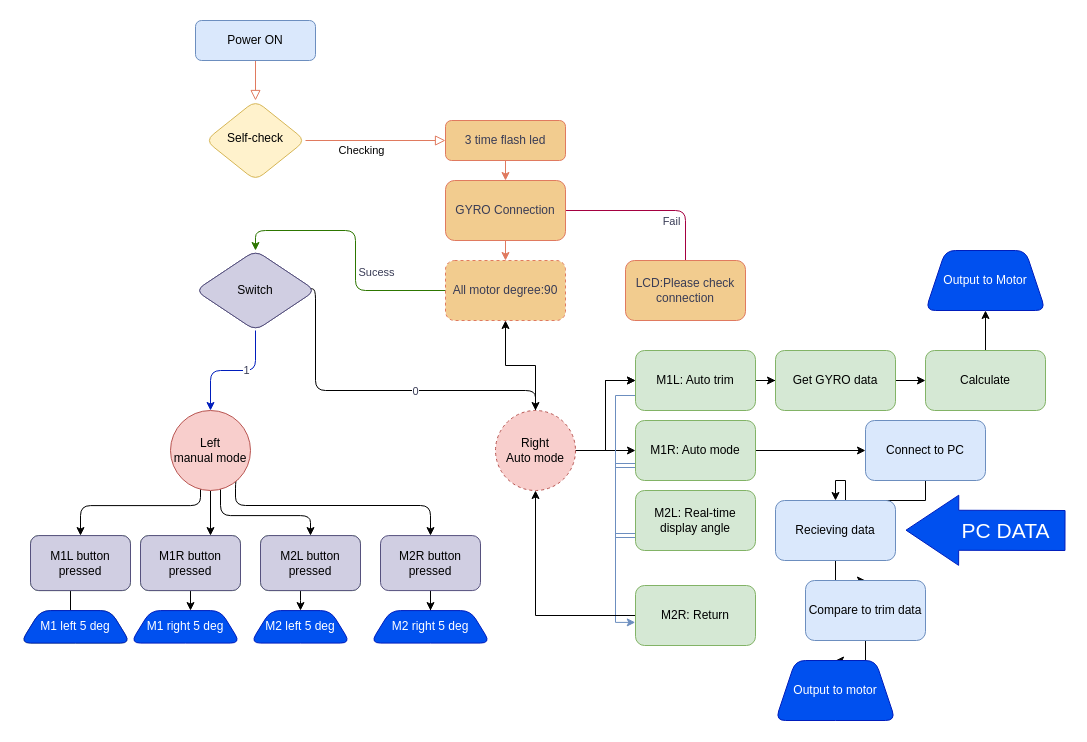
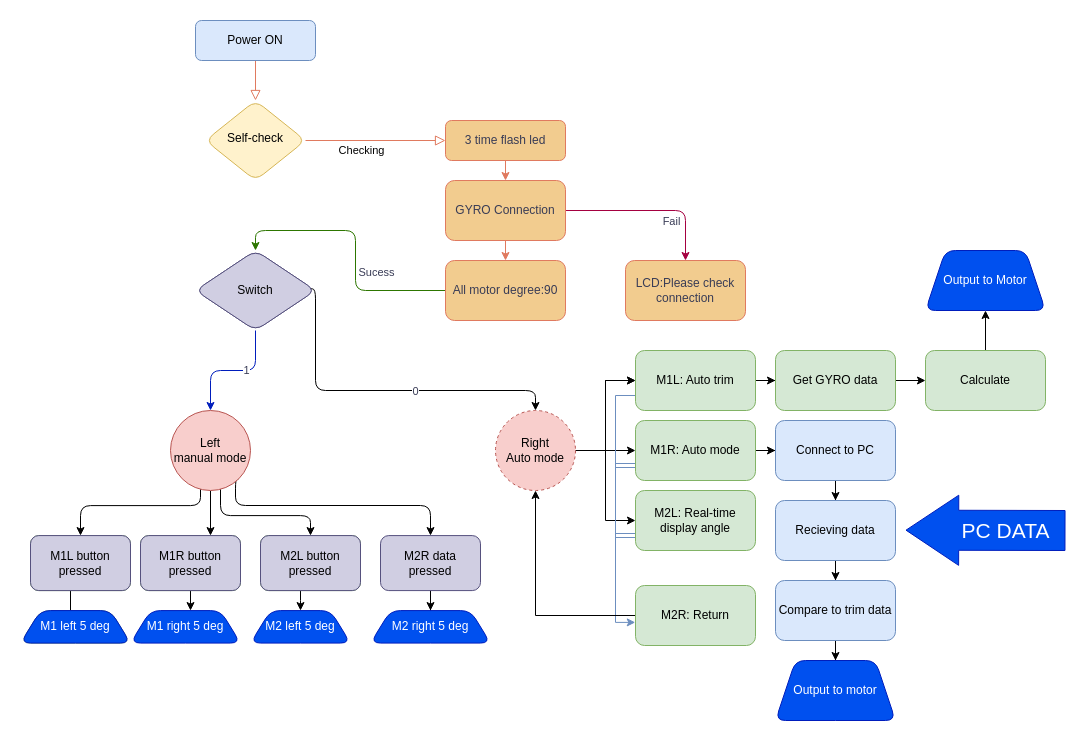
  <mxCell id="0" />
  <mxCell id="1" parent="0" />
  <mxCell id="2" value="" style="rounded=1;html=1;jettySize=auto;orthogonalLoop=1;fontSize=11;endArrow=block;endFill=0;endSize=8;strokeWidth=1;shadow=0;labelBackgroundColor=none;edgeStyle=orthogonalEdgeStyle;strokeColor=#E07A5F;fontColor=default;" parent="1" source="3" target="5" edge="1"><mxGeometry relative="1" as="geometry" /></mxCell>
  <mxCell id="3" value="Power ON" style="rounded=1;whiteSpace=wrap;html=1;fontSize=12;glass=0;strokeWidth=1;shadow=0;labelBackgroundColor=none;fillColor=#dae8fc;strokeColor=#6c8ebf;" parent="1" vertex="1"><mxGeometry x="195" y="20" width="120" height="40" as="geometry" /></mxCell>
  <mxCell id="4" value="Checking" style="edgeStyle=orthogonalEdgeStyle;rounded=1;html=1;jettySize=auto;orthogonalLoop=1;fontSize=11;endArrow=block;endFill=0;endSize=8;strokeWidth=1;shadow=0;labelBackgroundColor=none;strokeColor=#E07A5F;fontColor=default;" parent="1" source="5" target="9" edge="1"><mxGeometry x="-0.2" y="-10" relative="1" as="geometry"><mxPoint as="offset" /></mxGeometry></mxCell>
  <mxCell id="5" value="Self-check" style="rhombus;whiteSpace=wrap;html=1;shadow=0;fontFamily=Helvetica;fontSize=12;align=center;strokeWidth=1;spacing=6;spacingTop=-4;rounded=1;labelBackgroundColor=none;fillColor=#fff2cc;strokeColor=#d6b656;" parent="1" vertex="1"><mxGeometry x="205" y="100" width="100" height="80" as="geometry" /></mxCell>
  <mxCell id="6" value="" style="edgeStyle=orthogonalEdgeStyle;rounded=1;orthogonalLoop=1;jettySize=auto;html=1;labelBackgroundColor=none;strokeColor=#E07A5F;fontColor=default;" edge="1" parent="1" source="9" target="11"><mxGeometry relative="1" as="geometry" /></mxCell>
- <mxCell id="7" value="" style="edgeStyle=orthogonalEdgeStyle;rounded=1;orthogonalLoop=1;jettySize=auto;html=1;exitX=1;exitY=0.5;exitDx=0;exitDy=0;labelBackgroundColor=none;fontColor=default;fillColor=#d80073;strokeColor=#A50040;endArrow=none;" edge="1" parent="1" source="11" target="12"><mxGeometry relative="1" as="geometry" /></mxCell>
+ <mxCell id="7" value="" style="edgeStyle=orthogonalEdgeStyle;rounded=1;orthogonalLoop=1;jettySize=auto;html=1;exitX=1;exitY=0.5;exitDx=0;exitDy=0;labelBackgroundColor=none;fontColor=default;fillColor=#d80073;strokeColor=#A50040;" edge="1" parent="1" source="11" target="12"><mxGeometry relative="1" as="geometry" /></mxCell>
  <mxCell id="8" value="Fail" style="edgeLabel;html=1;align=center;verticalAlign=middle;resizable=0;points=[];rounded=1;labelBackgroundColor=none;fontColor=#393C56;" vertex="1" connectable="0" parent="7"><mxGeometry x="0.237" y="-2" relative="1" as="geometry"><mxPoint y="8" as="offset" /></mxGeometry></mxCell>
  <mxCell id="9" value="3 time flash led" style="rounded=1;whiteSpace=wrap;html=1;fontSize=12;glass=0;strokeWidth=1;shadow=0;labelBackgroundColor=none;fillColor=#F2CC8F;strokeColor=#E07A5F;fontColor=#393C56;" parent="1" vertex="1"><mxGeometry x="445" y="120" width="120" height="40" as="geometry" /></mxCell>
  <mxCell id="10" value="" style="edgeStyle=orthogonalEdgeStyle;rounded=1;orthogonalLoop=1;jettySize=auto;html=1;labelBackgroundColor=none;strokeColor=#E07A5F;fontColor=default;" edge="1" parent="1" source="11" target="15"><mxGeometry relative="1" as="geometry" /></mxCell>
  <mxCell id="11" value="GYRO Connection" style="whiteSpace=wrap;html=1;rounded=1;glass=0;strokeWidth=1;shadow=0;labelBackgroundColor=none;fillColor=#F2CC8F;strokeColor=#E07A5F;fontColor=#393C56;" vertex="1" parent="1"><mxGeometry x="445" y="180" width="120" height="60" as="geometry" /></mxCell>
  <mxCell id="12" value="LCD:Please check connection" style="whiteSpace=wrap;html=1;rounded=1;glass=0;strokeWidth=1;shadow=0;labelBackgroundColor=none;fillColor=#F2CC8F;strokeColor=#E07A5F;fontColor=#393C56;" vertex="1" parent="1"><mxGeometry x="625" y="260" width="120" height="60" as="geometry" /></mxCell>
  <mxCell id="13" value="" style="edgeStyle=orthogonalEdgeStyle;rounded=1;orthogonalLoop=1;jettySize=auto;html=1;entryX=0.5;entryY=0;entryDx=0;entryDy=0;exitX=0;exitY=0.5;exitDx=0;exitDy=0;labelBackgroundColor=none;fontColor=default;fillColor=#60a917;strokeColor=#2D7600;" edge="1" parent="1" source="15" target="20"><mxGeometry relative="1" as="geometry"><mxPoint x="315" y="290" as="targetPoint" /><Array as="points"><mxPoint x="495" y="290" /><mxPoint x="355" y="290" /><mxPoint x="355" y="230" /><mxPoint x="255" y="230" /></Array></mxGeometry></mxCell>
  <mxCell id="14" value="Sucess" style="edgeLabel;html=1;align=center;verticalAlign=middle;resizable=0;points=[];rounded=1;labelBackgroundColor=none;fontColor=#393C56;" vertex="1" connectable="0" parent="13"><mxGeometry x="0.176" y="1" relative="1" as="geometry"><mxPoint x="21" y="9" as="offset" /></mxGeometry></mxCell>
- <mxCell id="15" value="All motor degree:90" style="whiteSpace=wrap;html=1;rounded=1;glass=0;strokeWidth=1;shadow=0;labelBackgroundColor=none;fillColor=#F2CC8F;strokeColor=#E07A5F;fontColor=#393C56;dashed=1;" vertex="1" parent="1"><mxGeometry x="445" y="260" width="120" height="60" as="geometry" /></mxCell>
+ <mxCell id="15" value="All motor degree:90" style="whiteSpace=wrap;html=1;rounded=1;glass=0;strokeWidth=1;shadow=0;labelBackgroundColor=none;fillColor=#F2CC8F;strokeColor=#E07A5F;fontColor=#393C56;" vertex="1" parent="1"><mxGeometry x="445" y="260" width="120" height="60" as="geometry" /></mxCell>
  <mxCell id="16" value="" style="edgeStyle=orthogonalEdgeStyle;rounded=1;orthogonalLoop=1;jettySize=auto;html=1;labelBackgroundColor=none;strokeColor=#000000;fontColor=default;exitX=0.947;exitY=0.479;exitDx=0;exitDy=0;exitPerimeter=0;fillColor=#f5f5f5;gradientColor=#b3b3b3;" edge="1" parent="1" source="20" target="25"><mxGeometry relative="1" as="geometry"><Array as="points"><mxPoint x="315" y="288" /><mxPoint x="315" y="390" /><mxPoint x="535" y="390" /></Array></mxGeometry></mxCell>
  <mxCell id="17" value="0" style="edgeLabel;html=1;align=center;verticalAlign=middle;resizable=0;points=[];rounded=1;labelBackgroundColor=default;fontColor=#393C56;" vertex="1" connectable="0" parent="16"><mxGeometry x="-0.184" y="1" relative="1" as="geometry"><mxPoint x="66" y="1" as="offset" /></mxGeometry></mxCell>
  <mxCell id="18" value="" style="edgeStyle=orthogonalEdgeStyle;rounded=1;orthogonalLoop=1;jettySize=auto;html=1;labelBackgroundColor=none;strokeColor=#001DBC;fontColor=default;fillColor=#0050ef;" edge="1" parent="1" source="20" target="30"><mxGeometry relative="1" as="geometry"><mxPoint x="95" y="290" as="targetPoint" /></mxGeometry></mxCell>
  <mxCell id="19" value="1" style="edgeLabel;html=1;align=center;verticalAlign=middle;resizable=0;points=[];rounded=1;labelBackgroundColor=default;fontColor=#393C56;" vertex="1" connectable="0" parent="18"><mxGeometry x="-0.193" relative="1" as="geometry"><mxPoint y="-1" as="offset" /></mxGeometry></mxCell>
  <mxCell id="20" value="Switch" style="rhombus;whiteSpace=wrap;html=1;rounded=1;labelBackgroundColor=none;fillColor=#d0cee2;strokeColor=#56517e;" vertex="1" parent="1"><mxGeometry x="195" y="250" width="120" height="80" as="geometry" /></mxCell>
  <mxCell id="21" value="" style="edgeStyle=orthogonalEdgeStyle;rounded=0;orthogonalLoop=1;jettySize=auto;html=1;" edge="1" parent="1" source="25" target="45"><mxGeometry relative="1" as="geometry" /></mxCell>
  <mxCell id="22" value="" style="edgeStyle=orthogonalEdgeStyle;rounded=0;orthogonalLoop=1;jettySize=auto;html=1;" edge="1" parent="1" source="25" target="45"><mxGeometry relative="1" as="geometry" /></mxCell>
  <mxCell id="23" value="" style="edgeStyle=orthogonalEdgeStyle;rounded=0;orthogonalLoop=1;jettySize=auto;html=1;" edge="1" parent="1" source="25" target="50"><mxGeometry relative="1" as="geometry"><Array as="points"><mxPoint x="605" y="450" /><mxPoint x="605" y="450" /></Array></mxGeometry></mxCell>
- <mxCell id="24" style="edgeStyle=orthogonalEdgeStyle;rounded=0;orthogonalLoop=1;jettySize=auto;html=1;" edge="1" parent="1" source="25" target="15"><mxGeometry relative="1" as="geometry" /></mxCell>
+ <mxCell id="24" style="edgeStyle=orthogonalEdgeStyle;rounded=0;orthogonalLoop=1;jettySize=auto;html=1;entryX=0;entryY=0.5;entryDx=0;entryDy=0;" edge="1" parent="1" source="25" target="47"><mxGeometry relative="1" as="geometry" /></mxCell>
  <mxCell id="25" value="Right&lt;br&gt;Auto mode" style="ellipse;whiteSpace=wrap;html=1;rounded=1;labelBackgroundColor=none;fillColor=#f8cecc;strokeColor=#b85450;dashed=1;" vertex="1" parent="1"><mxGeometry x="495" y="410" width="80" height="80" as="geometry" /></mxCell>
  <mxCell id="26" value="" style="edgeStyle=orthogonalEdgeStyle;orthogonalLoop=1;jettySize=auto;html=1;rounded=1;strokeWidth=1;" edge="1" parent="1" source="30" target="32"><mxGeometry relative="1" as="geometry"><Array as="points"><mxPoint x="200" y="505.08" /><mxPoint x="80" y="505.08" /></Array></mxGeometry></mxCell>
  <mxCell id="27" value="" style="edgeStyle=orthogonalEdgeStyle;orthogonalLoop=1;jettySize=auto;html=1;rounded=1;strokeWidth=1;" edge="1" parent="1" source="30" target="34"><mxGeometry relative="1" as="geometry"><Array as="points"><mxPoint x="210" y="540.08" /><mxPoint x="190" y="540.08" /></Array></mxGeometry></mxCell>
  <mxCell id="28" value="" style="edgeStyle=orthogonalEdgeStyle;orthogonalLoop=1;jettySize=auto;html=1;rounded=1;strokeWidth=1;" edge="1" parent="1" source="30" target="36"><mxGeometry relative="1" as="geometry"><Array as="points"><mxPoint x="220" y="515.08" /><mxPoint x="310" y="515.08" /></Array></mxGeometry></mxCell>
  <mxCell id="29" value="" style="edgeStyle=orthogonalEdgeStyle;orthogonalLoop=1;jettySize=auto;html=1;exitX=1;exitY=1;exitDx=0;exitDy=0;rounded=1;strokeWidth=1;" edge="1" parent="1" source="30" target="38"><mxGeometry relative="1" as="geometry"><Array as="points"><mxPoint x="235" y="478" /><mxPoint x="235" y="505" /><mxPoint x="430" y="505" /></Array></mxGeometry></mxCell>
  <mxCell id="30" value="Left&lt;br&gt;manual mode" style="ellipse;whiteSpace=wrap;html=1;rounded=1;labelBackgroundColor=none;fillColor=#f8cecc;strokeColor=#b85450;" vertex="1" parent="1"><mxGeometry x="170" y="410" width="80" height="80" as="geometry" /></mxCell>
  <mxCell id="31" value="" style="edgeStyle=orthogonalEdgeStyle;rounded=0;orthogonalLoop=1;jettySize=auto;html=1;" edge="1" parent="1" source="32" target="39"><mxGeometry relative="1" as="geometry"><Array as="points"><mxPoint x="70" y="610.08" /><mxPoint x="70" y="610.08" /></Array></mxGeometry></mxCell>
  <mxCell id="32" value="M1L button pressed" style="whiteSpace=wrap;html=1;fillColor=#d5e8d4;strokeColor=#82b366;rounded=1;labelBackgroundColor=none;" vertex="1" parent="1"><mxGeometry x="30" y="535.08" width="100" height="55" as="geometry" /></mxCell>
  <mxCell id="33" value="" style="edgeStyle=orthogonalEdgeStyle;rounded=0;orthogonalLoop=1;jettySize=auto;html=1;" edge="1" parent="1" source="34" target="40"><mxGeometry relative="1" as="geometry"><Array as="points"><mxPoint x="185" y="620.08" /><mxPoint x="185" y="620.08" /></Array></mxGeometry></mxCell>
  <mxCell id="34" value="M1R button pressed" style="whiteSpace=wrap;html=1;fillColor=#d5e8d4;strokeColor=#82b366;rounded=1;labelBackgroundColor=none;" vertex="1" parent="1"><mxGeometry x="140" y="535.08" width="100" height="55" as="geometry" /></mxCell>
  <mxCell id="35" value="" style="edgeStyle=orthogonalEdgeStyle;rounded=0;orthogonalLoop=1;jettySize=auto;html=1;" edge="1" parent="1" source="36" target="41"><mxGeometry relative="1" as="geometry"><Array as="points"><mxPoint x="300" y="600.08" /><mxPoint x="300" y="600.08" /></Array></mxGeometry></mxCell>
  <mxCell id="36" value="M2L button pressed" style="whiteSpace=wrap;html=1;fillColor=#d5e8d4;strokeColor=#82b366;rounded=1;labelBackgroundColor=none;" vertex="1" parent="1"><mxGeometry x="260" y="535.08" width="100" height="55" as="geometry" /></mxCell>
  <mxCell id="37" style="edgeStyle=orthogonalEdgeStyle;rounded=0;orthogonalLoop=1;jettySize=auto;html=1;entryX=0.5;entryY=0;entryDx=0;entryDy=0;" edge="1" parent="1" source="38" target="42"><mxGeometry relative="1" as="geometry" /></mxCell>
- <mxCell id="38" value="M2R button pressed" style="whiteSpace=wrap;html=1;fillColor=#d0cee2;strokeColor=#56517e;rounded=1;labelBackgroundColor=none;" vertex="1" parent="1"><mxGeometry x="380" y="535.08" width="100" height="55" as="geometry" /></mxCell>
+ <mxCell id="38" value="M2R data pressed" style="whiteSpace=wrap;html=1;fillColor=#d0cee2;strokeColor=#56517e;rounded=1;labelBackgroundColor=none;" vertex="1" parent="1"><mxGeometry x="380" y="535.08" width="100" height="55" as="geometry" /></mxCell>
  <mxCell id="39" value="M1 left 5 deg" style="shape=trapezoid;perimeter=trapezoidPerimeter;whiteSpace=wrap;html=1;fixedSize=1;fillColor=#d5e8d4;strokeColor=#82b366;rounded=1;labelBackgroundColor=none;" vertex="1" parent="1"><mxGeometry x="20" y="610.08" width="110" height="32.5" as="geometry" /></mxCell>
  <mxCell id="40" value="M1 right 5 deg" style="shape=trapezoid;perimeter=trapezoidPerimeter;whiteSpace=wrap;html=1;fixedSize=1;fillColor=#0050ef;strokeColor=#001DBC;rounded=1;labelBackgroundColor=none;fontColor=#ffffff;" vertex="1" parent="1"><mxGeometry x="130" y="610.08" width="110" height="32.5" as="geometry" /></mxCell>
  <mxCell id="41" value="M2 left 5 deg" style="shape=trapezoid;perimeter=trapezoidPerimeter;whiteSpace=wrap;html=1;fixedSize=1;fillColor=#0050ef;strokeColor=#001DBC;rounded=1;labelBackgroundColor=none;fontColor=#ffffff;" vertex="1" parent="1"><mxGeometry x="250" y="610.08" width="100" height="32.5" as="geometry" /></mxCell>
  <mxCell id="42" value="M2 right 5 deg" style="shape=trapezoid;perimeter=trapezoidPerimeter;whiteSpace=wrap;html=1;fixedSize=1;fillColor=#0050ef;strokeColor=#001DBC;rounded=1;labelBackgroundColor=none;fontColor=#ffffff;" vertex="1" parent="1"><mxGeometry x="370" y="610.08" width="120" height="32.5" as="geometry" /></mxCell>
  <mxCell id="43" value="" style="edgeStyle=orthogonalEdgeStyle;rounded=0;orthogonalLoop=1;jettySize=auto;html=1;" edge="1" parent="1" source="45" target="52"><mxGeometry relative="1" as="geometry" /></mxCell>
  <mxCell id="44" style="edgeStyle=orthogonalEdgeStyle;rounded=0;orthogonalLoop=1;jettySize=auto;html=1;exitX=0;exitY=0.75;exitDx=0;exitDy=0;entryX=-0.002;entryY=0.615;entryDx=0;entryDy=0;entryPerimeter=0;fillColor=#dae8fc;strokeColor=#6c8ebf;" edge="1" parent="1" source="45" target="71"><mxGeometry relative="1" as="geometry" /></mxCell>
  <mxCell id="45" value="M1L: Auto trim" style="whiteSpace=wrap;html=1;fillColor=#d5e8d4;strokeColor=#82b366;rounded=1;labelBackgroundColor=none;" vertex="1" parent="1"><mxGeometry x="635" y="350" width="120" height="60" as="geometry" /></mxCell>
  <mxCell id="46" style="rounded=0;orthogonalLoop=1;jettySize=auto;html=1;exitX=0;exitY=0.75;exitDx=0;exitDy=0;fillColor=#dae8fc;strokeColor=#6c8ebf;shape=link;" edge="1" parent="1" source="47"><mxGeometry relative="1" as="geometry"><mxPoint x="615" y="535" as="targetPoint" /></mxGeometry></mxCell>
  <mxCell id="47" value="M2L: Real-time display angle" style="whiteSpace=wrap;html=1;fillColor=#d5e8d4;strokeColor=#82b366;rounded=1;labelBackgroundColor=none;" vertex="1" parent="1"><mxGeometry x="635" y="490" width="120" height="60" as="geometry" /></mxCell>
  <mxCell id="48" value="" style="edgeStyle=orthogonalEdgeStyle;rounded=0;orthogonalLoop=1;jettySize=auto;html=1;" edge="1" parent="1" source="50" target="54"><mxGeometry relative="1" as="geometry" /></mxCell>
  <mxCell id="49" style="edgeStyle=orthogonalEdgeStyle;rounded=0;orthogonalLoop=1;jettySize=auto;html=1;exitX=0;exitY=0.75;exitDx=0;exitDy=0;fillColor=#dae8fc;strokeColor=#6c8ebf;shape=link;" edge="1" parent="1" source="50"><mxGeometry relative="1" as="geometry"><mxPoint x="615" y="465" as="targetPoint" /></mxGeometry></mxCell>
  <mxCell id="50" value="M1R: Auto mode" style="whiteSpace=wrap;html=1;fillColor=#d5e8d4;strokeColor=#82b366;rounded=1;labelBackgroundColor=none;" vertex="1" parent="1"><mxGeometry x="635" y="420" width="120" height="60" as="geometry" /></mxCell>
  <mxCell id="51" value="" style="edgeStyle=orthogonalEdgeStyle;rounded=0;orthogonalLoop=1;jettySize=auto;html=1;" edge="1" parent="1" source="52" target="56"><mxGeometry relative="1" as="geometry" /></mxCell>
  <mxCell id="52" value="Get GYRO data" style="whiteSpace=wrap;html=1;fillColor=#d5e8d4;strokeColor=#82b366;rounded=1;labelBackgroundColor=none;" vertex="1" parent="1"><mxGeometry x="775" y="350" width="120" height="60" as="geometry" /></mxCell>
  <mxCell id="53" value="" style="edgeStyle=orthogonalEdgeStyle;rounded=0;orthogonalLoop=1;jettySize=auto;html=1;" edge="1" parent="1" source="54" target="59"><mxGeometry relative="1" as="geometry" /></mxCell>
- <mxCell id="54" value="Connect to PC" style="whiteSpace=wrap;html=1;fillColor=#dae8fc;strokeColor=#6c8ebf;rounded=1;labelBackgroundColor=none;" vertex="1" parent="1"><mxGeometry x="865" y="420" width="120" height="60" as="geometry" /></mxCell>
+ <mxCell id="54" value="Connect to PC" style="whiteSpace=wrap;html=1;fillColor=#dae8fc;strokeColor=#6c8ebf;rounded=1;labelBackgroundColor=none;" vertex="1" parent="1"><mxGeometry x="775" y="420" width="120" height="60" as="geometry" /></mxCell>
  <mxCell id="55" value="" style="edgeStyle=orthogonalEdgeStyle;rounded=0;orthogonalLoop=1;jettySize=auto;html=1;" edge="1" parent="1" source="56" target="57"><mxGeometry relative="1" as="geometry" /></mxCell>
  <mxCell id="56" value="Calculate" style="whiteSpace=wrap;html=1;fillColor=#d5e8d4;strokeColor=#82b366;rounded=1;labelBackgroundColor=none;" vertex="1" parent="1"><mxGeometry x="925" y="350" width="120" height="60" as="geometry" /></mxCell>
  <mxCell id="57" value="Output to Motor" style="shape=trapezoid;perimeter=trapezoidPerimeter;whiteSpace=wrap;html=1;fixedSize=1;fillColor=#0050ef;strokeColor=#001DBC;rounded=1;labelBackgroundColor=none;fontColor=#ffffff;" vertex="1" parent="1"><mxGeometry x="925" y="250" width="120" height="60" as="geometry" /></mxCell>
  <mxCell id="58" value="" style="edgeStyle=orthogonalEdgeStyle;rounded=0;orthogonalLoop=1;jettySize=auto;html=1;" edge="1" parent="1" source="59" target="61"><mxGeometry relative="1" as="geometry" /></mxCell>
  <mxCell id="59" value="Recieving data" style="whiteSpace=wrap;html=1;fillColor=#dae8fc;strokeColor=#6c8ebf;rounded=1;labelBackgroundColor=none;" vertex="1" parent="1"><mxGeometry x="775" y="500" width="120" height="60" as="geometry" /></mxCell>
  <mxCell id="60" value="" style="edgeStyle=orthogonalEdgeStyle;rounded=0;orthogonalLoop=1;jettySize=auto;html=1;" edge="1" parent="1" source="61" target="62"><mxGeometry relative="1" as="geometry" /></mxCell>
- <mxCell id="61" value="Compare to trim data" style="whiteSpace=wrap;html=1;fillColor=#dae8fc;strokeColor=#6c8ebf;rounded=1;labelBackgroundColor=none;" vertex="1" parent="1"><mxGeometry x="805" y="580" width="120" height="60" as="geometry" /></mxCell>
+ <mxCell id="61" value="Compare to trim data" style="whiteSpace=wrap;html=1;fillColor=#dae8fc;strokeColor=#6c8ebf;rounded=1;labelBackgroundColor=none;" vertex="1" parent="1"><mxGeometry x="775" y="580" width="120" height="60" as="geometry" /></mxCell>
  <mxCell id="62" value="Output to motor" style="shape=trapezoid;perimeter=trapezoidPerimeter;whiteSpace=wrap;html=1;fixedSize=1;fillColor=#0050ef;strokeColor=#001DBC;rounded=1;labelBackgroundColor=none;fontColor=#ffffff;" vertex="1" parent="1"><mxGeometry x="775" y="660" width="120" height="60" as="geometry" /></mxCell>
  <mxCell id="63" value="" style="shape=flexArrow;endArrow=classic;html=1;rounded=0;endWidth=29.167;endSize=17.233;width=40;fillColor=#0050ef;strokeColor=#001DBC;" edge="1" parent="1"><mxGeometry width="50" height="50" relative="1" as="geometry"><mxPoint x="1065" y="530" as="sourcePoint" /><mxPoint x="905" y="529.66" as="targetPoint" /></mxGeometry></mxCell>
  <mxCell id="64" value="PC DATA" style="edgeLabel;html=1;align=center;verticalAlign=middle;resizable=0;points=[];labelBackgroundColor=none;fontColor=#FFFFFF;fontSize=21;" vertex="1" connectable="0" parent="63"><mxGeometry x="0.198" y="6" relative="1" as="geometry"><mxPoint x="36" y="-6" as="offset" /></mxGeometry></mxCell>
  <mxCell id="65" value="M1 left 5 deg" style="shape=trapezoid;perimeter=trapezoidPerimeter;whiteSpace=wrap;html=1;fixedSize=1;fillColor=#0050ef;strokeColor=#001DBC;rounded=1;labelBackgroundColor=none;fontColor=#ffffff;" vertex="1" parent="1"><mxGeometry x="20" y="610.08" width="110" height="32.5" as="geometry" /></mxCell>
  <mxCell id="66" value="Switch" style="rhombus;whiteSpace=wrap;html=1;rounded=1;labelBackgroundColor=none;fillColor=#d0cee2;strokeColor=#56517e;" vertex="1" parent="1"><mxGeometry x="195" y="250" width="120" height="80" as="geometry" /></mxCell>
  <mxCell id="67" value="M1L button pressed" style="whiteSpace=wrap;html=1;fillColor=#d0cee2;strokeColor=#56517e;rounded=1;labelBackgroundColor=none;" vertex="1" parent="1"><mxGeometry x="30" y="535.08" width="100" height="55" as="geometry" /></mxCell>
  <mxCell id="68" value="M1R button pressed" style="whiteSpace=wrap;html=1;fillColor=#d0cee2;strokeColor=#56517e;rounded=1;labelBackgroundColor=none;" vertex="1" parent="1"><mxGeometry x="140" y="535.08" width="100" height="55" as="geometry" /></mxCell>
  <mxCell id="69" value="M2L button pressed" style="whiteSpace=wrap;html=1;fillColor=#d0cee2;strokeColor=#56517e;rounded=1;labelBackgroundColor=none;" vertex="1" parent="1"><mxGeometry x="260" y="535.08" width="100" height="55" as="geometry" /></mxCell>
  <mxCell id="70" style="edgeStyle=orthogonalEdgeStyle;rounded=0;orthogonalLoop=1;jettySize=auto;html=1;" edge="1" parent="1" source="71" target="25"><mxGeometry relative="1" as="geometry" /></mxCell>
  <mxCell id="71" value="M2R: Return" style="rounded=1;whiteSpace=wrap;html=1;fillColor=#d5e8d4;strokeColor=#82b366;" vertex="1" parent="1"><mxGeometry x="635" y="585" width="120" height="60" as="geometry" /></mxCell>
